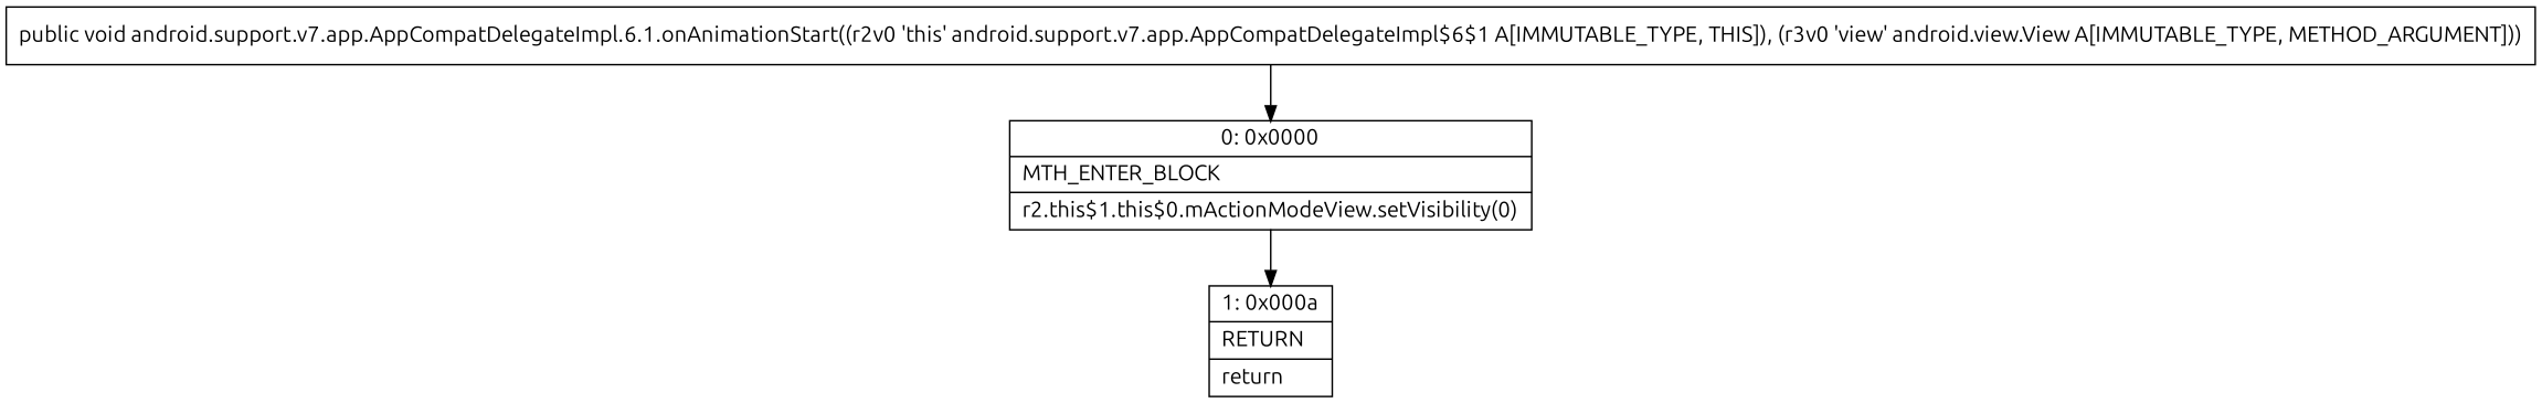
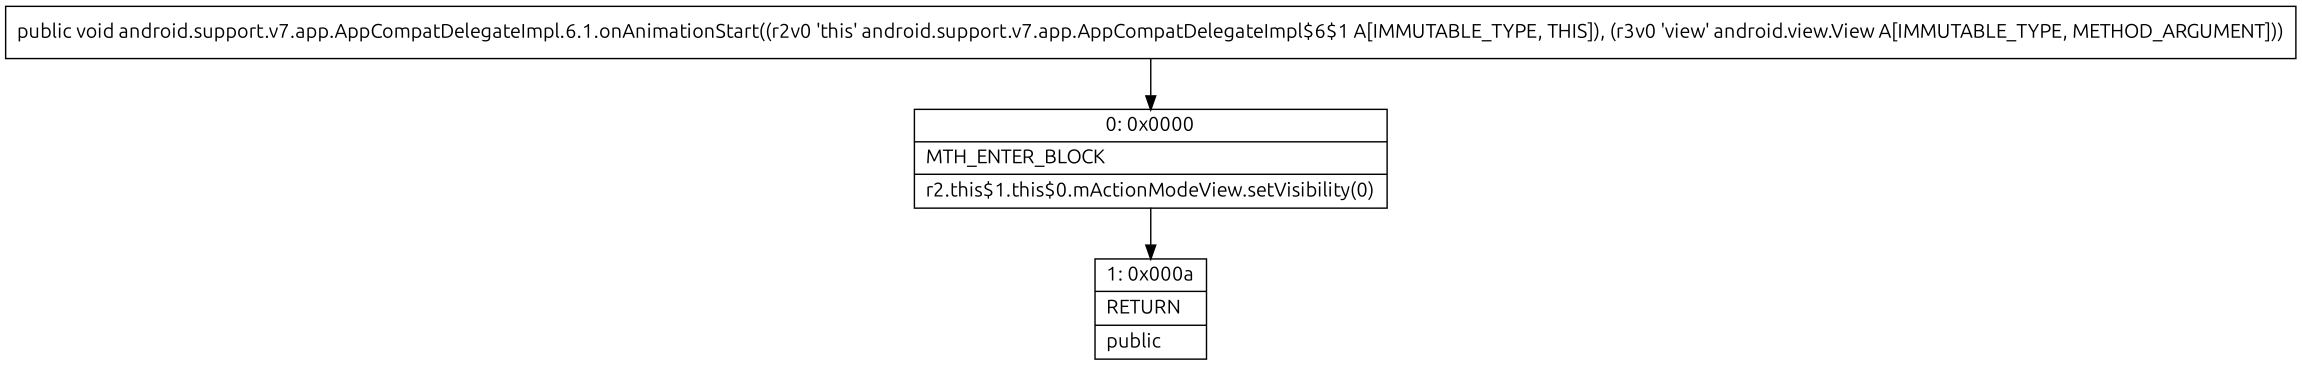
  digraph {
    fontname=Ubuntu
    node [shape=record fontname=Ubuntu]
    edge [fontname=Ubuntu]
    n1 [label="{0\:\ 0x0000|MTH_ENTER_BLOCK\l|r2.this$1.this$0.mActionModeView.setVisibility(0)\l}"]
-   n2 [label="{1\:\ 0x000a|RETURN\l|return\l}"]
+   n2 [label="{1\:\ 0x000a|RETURN\l|public\l}"]
    n3 [label="{public void android.support.v7.app.AppCompatDelegateImpl.6.1.onAnimationStart((r2v0 'this' android.support.v7.app.AppCompatDelegateImpl$6$1 A[IMMUTABLE_TYPE, THIS]), (r3v0 'view' android.view.View A[IMMUTABLE_TYPE, METHOD_ARGUMENT])) }"]
    n1 -> n2
    n3 -> n1
  }
